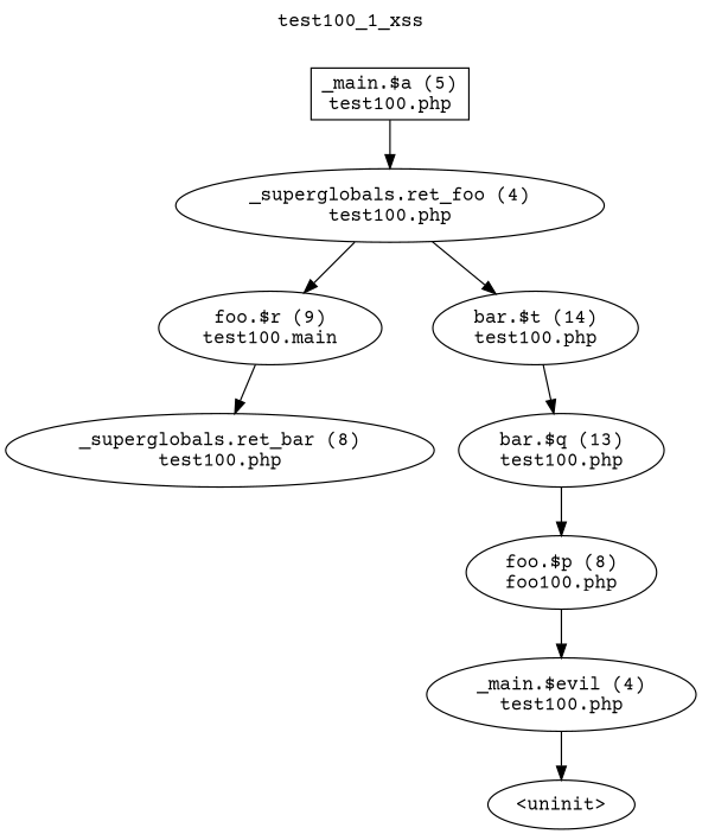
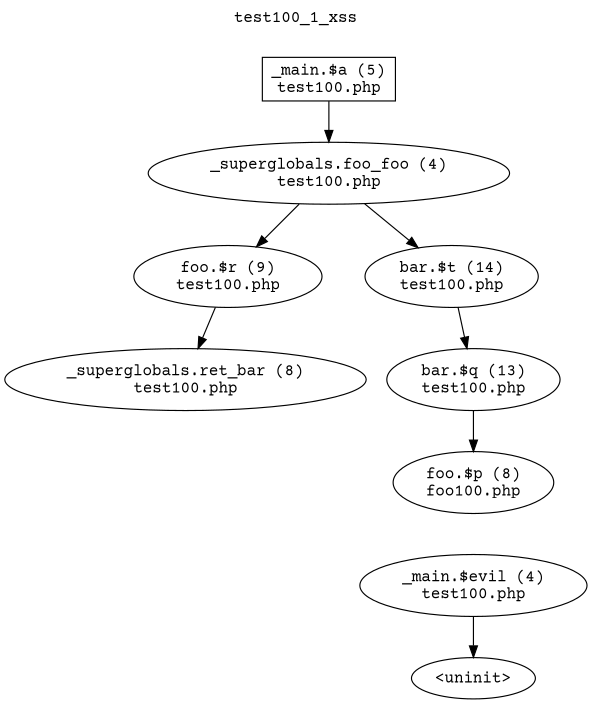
  digraph {
    fontname="Courier Prime"
    label=test100_1_xss
    labelloc=t
    node [fontname="Courier Prime" shape=ellipse]
    edge [fontname="Courier Prime"]
    n1 [label="_main.$a (5)\ntest100.php" shape=box]
-   n2 [label="_superglobals.ret_foo (4)\ntest100.php"]
-   n3 [label="foo.$r (9)\ntest100.main"]
+   n2 [label="_superglobals.foo_foo (4)\ntest100.php"]
+   n3 [label="foo.$r (9)\ntest100.php"]
    n4 [label="bar.$t (14)\ntest100.php"]
    n5 [label="_superglobals.ret_bar (8)\ntest100.php"]
    n6 [label="bar.$q (13)\ntest100.php"]
    n7 [label="foo.$p (8)\nfoo100.php"]
    n8 [label="_main.$evil (4)\ntest100.php"]
    n9 [label="<uninit>"]
    n1 -> n2
    n2 -> n3
    n2 -> n4
    n3 -> n5
    n4 -> n6
    n6 -> n7
-   n7 -> n8
    n8 -> n9
  }
